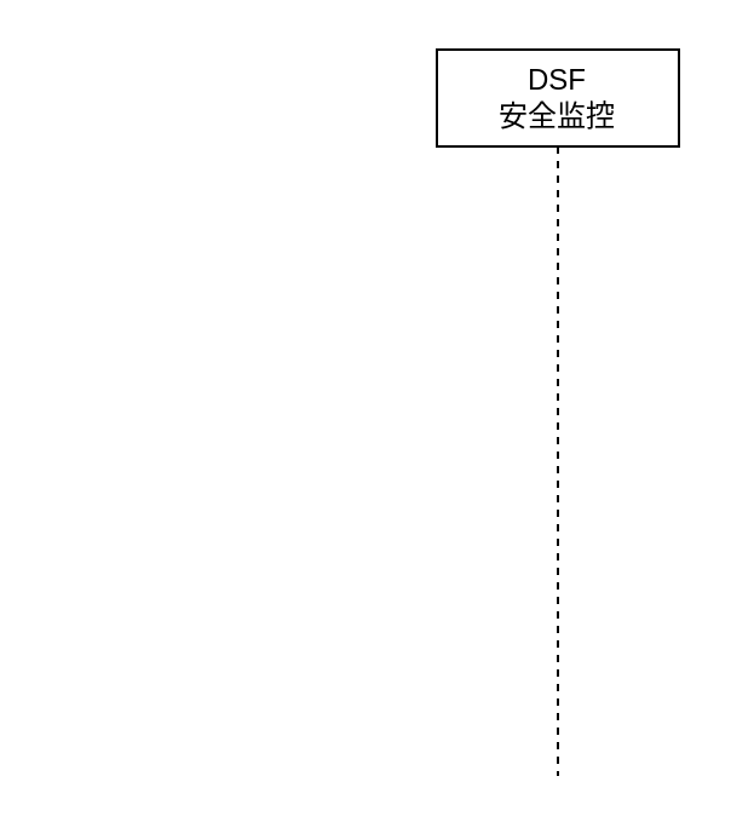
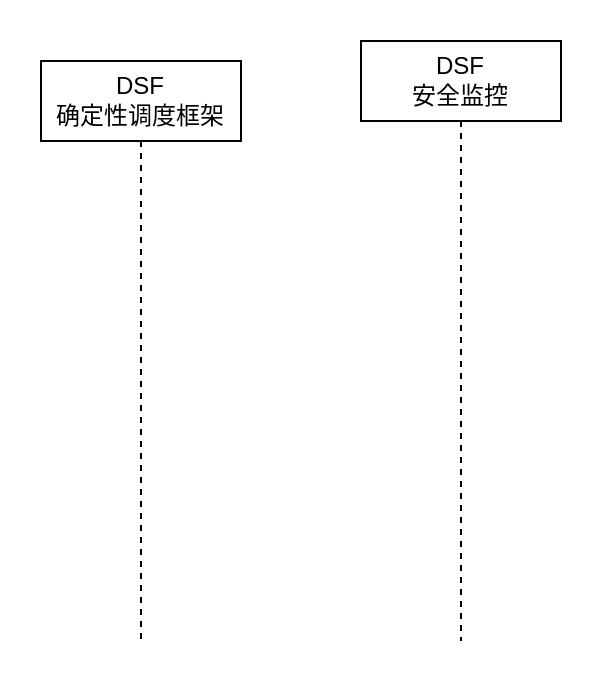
  <mxCell id="0" />
  <mxCell id="1" parent="0" />
+ <mxCell id="2" value="DSF&lt;div&gt;确定性调度框架&lt;/div&gt;" style="shape=umlLifeline;perimeter=lifelinePerimeter;whiteSpace=wrap;html=1;container=1;dropTarget=0;collapsible=0;recursiveResize=0;outlineConnect=0;portConstraint=eastwest;newEdgeStyle={&quot;curved&quot;:0,&quot;rounded&quot;:0};size=40;" vertex="1" parent="1"><mxGeometry x="20" y="30" width="100" height="290" as="geometry" /></mxCell>
  <mxCell id="3" value="DSF&lt;div&gt;安全监控&lt;/div&gt;" style="shape=umlLifeline;perimeter=lifelinePerimeter;whiteSpace=wrap;html=1;container=1;dropTarget=0;collapsible=0;recursiveResize=0;outlineConnect=0;portConstraint=eastwest;newEdgeStyle={&quot;curved&quot;:0,&quot;rounded&quot;:0};" vertex="1" parent="1"><mxGeometry x="180" y="20" width="100" height="300" as="geometry" /></mxCell>
